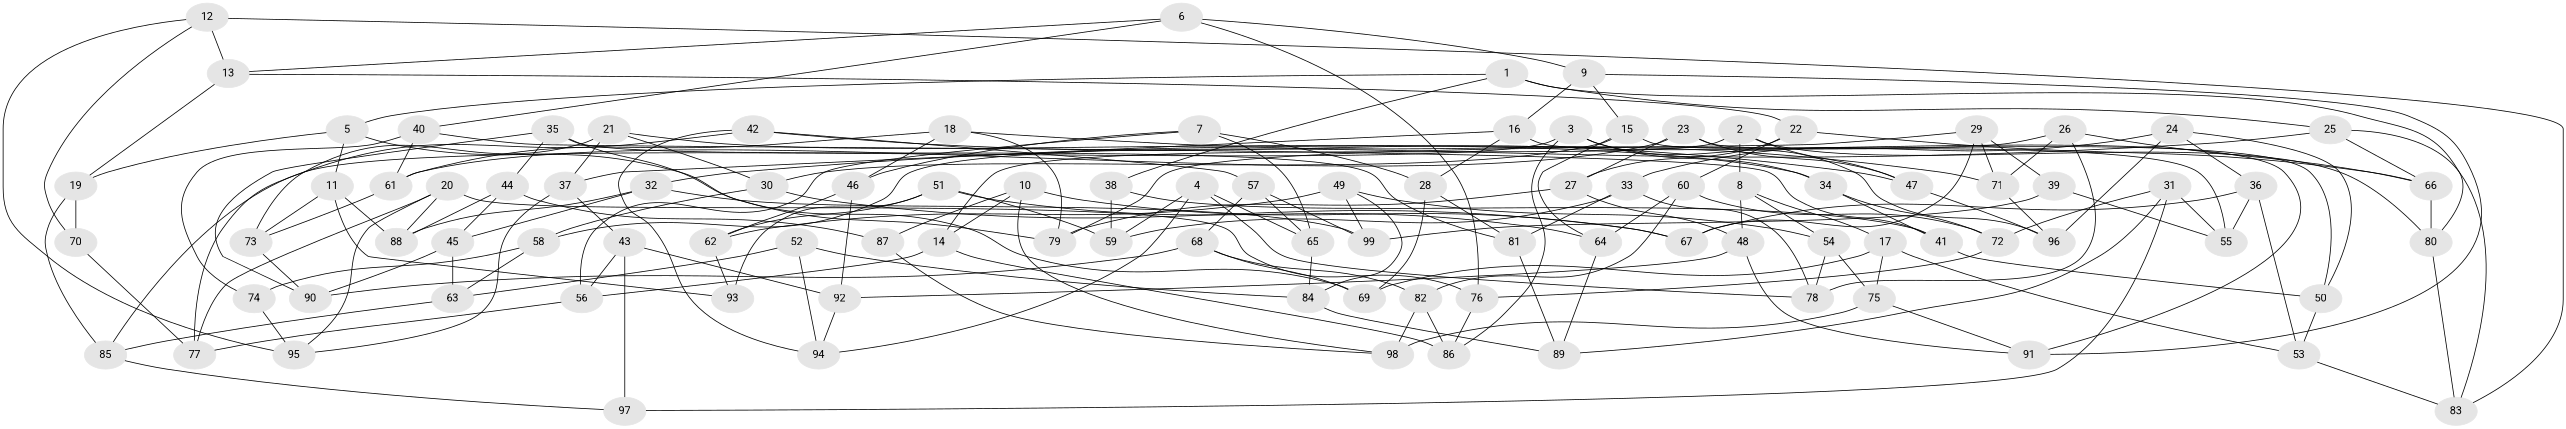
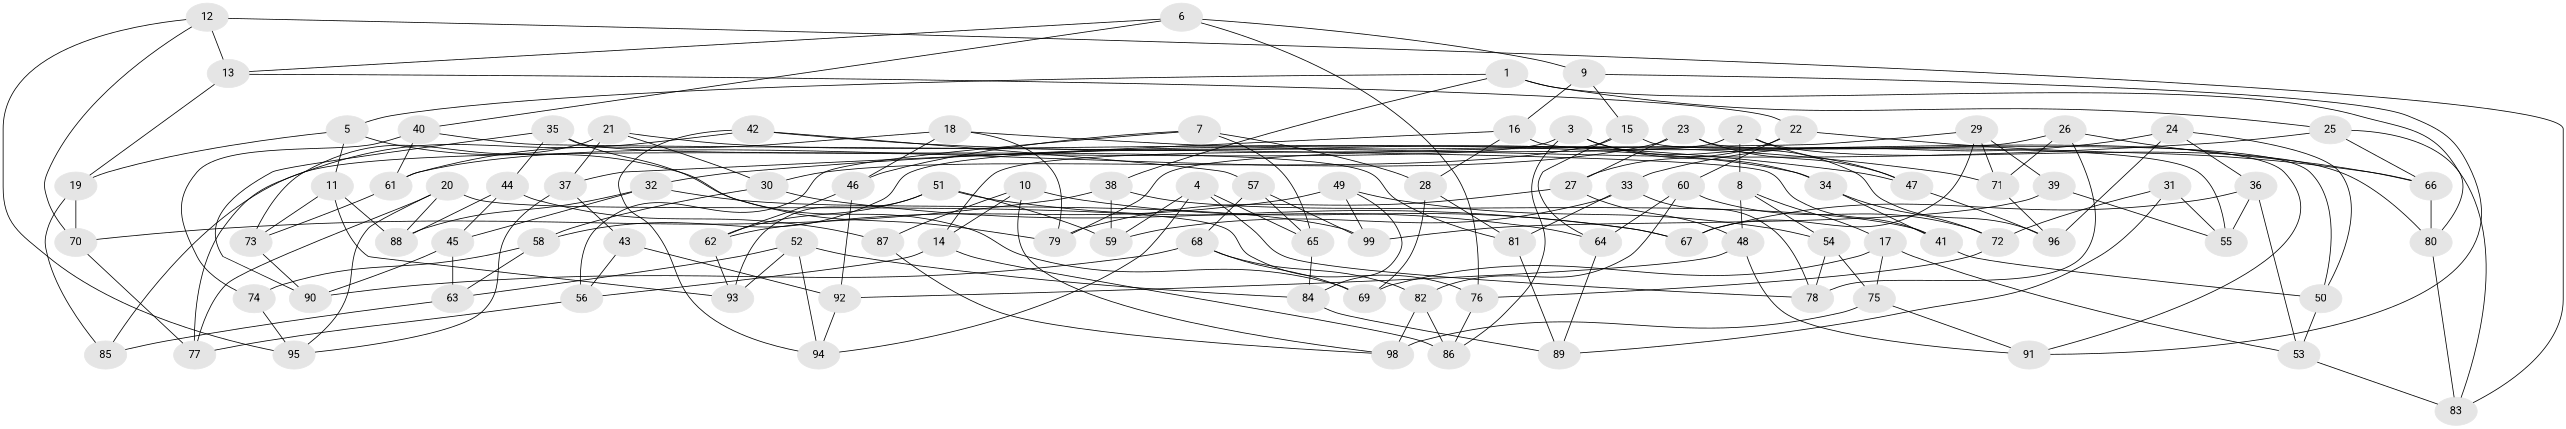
  graph {
    fontname=Roboto
    node [color=gray90 fontname=Roboto style=filled]
    edge [fontname=Roboto]
    1
    5
    25
    38
    80
    11
    19
    79
    83
    66
    32
    59
    70
    41
    2
    8
    14
    47
    17
    48
    54
    86
    56
    96
    3
    34
    85
    72
-   97
    4
    65
    78
    94
    84
    73
    88
    93
    6
    9
    13
    40
    76
    15
    16
    91
    22
    61
    74
    7
    28
    46
    69
    81
    92
    62
    77
    53
    75
    30
    64
    37
    55
    10
    67
    87
    98
    90
    12
    95
    27
    60
    58
    89
    43
    18
    71
    20
    21
    82
    23
    50
    24
    33
    36
    45
    99
    26
    63
    29
    39
    31
    35
    44
    42
    57
    68
    49
    51
    52
    1 -- 5
    1 -- 25
    1 -- 38
    1 -- 80
    5 -- 11
    5 -- 19
    5 -- 79
    25 -- 83
    25 -- 66
    25 -- 32
    38 -- 59
+   38 -- 70
    38 -- 41
    80 -- 83
    11 -- 73
    11 -- 88
    11 -- 93
    19 -- 70
    19 -- 85
    66 -- 80
    32 -- 88
    32 -- 45
    32 -- 99
    70 -- 77
    41 -- 50
    2 -- 80
    2 -- 8
    2 -- 14
    2 -- 47
    8 -- 17
    8 -- 48
    8 -- 54
    14 -- 86
    14 -- 56
    47 -- 96
    17 -- 69
    17 -- 53
    17 -- 75
    48 -- 91
    48 -- 92
    54 -- 78
    54 -- 75
    56 -- 77
    3 -- 86
    3 -- 96
    3 -- 34
    3 -- 85
    34 -- 41
    34 -- 72
-   85 -- 97
    72 -- 76
    4 -- 59
    4 -- 65
    4 -- 78
    4 -- 94
    65 -- 84
    84 -- 89
    73 -- 90
    6 -- 9
    6 -- 13
    6 -- 40
    6 -- 76
    9 -- 15
    9 -- 16
    9 -- 91
    13 -- 19
    13 -- 22
    40 -- 41
    40 -- 61
    40 -- 74
    76 -- 86
    15 -- 91
    15 -- 30
    15 -- 64
    16 -- 28
    16 -- 37
    16 -- 55
    22 -- 66
    22 -- 27
    22 -- 60
    61 -- 73
    74 -- 95
    7 -- 56
    7 -- 65
    7 -- 28
    7 -- 46
    28 -- 69
    28 -- 81
    46 -- 92
    46 -- 62
    81 -- 89
    92 -- 94
    62 -- 93
    53 -- 83
    75 -- 91
    75 -- 98
    30 -- 67
    30 -- 58
    64 -- 89
    37 -- 95
    37 -- 43
    10 -- 14
    10 -- 67
    10 -- 87
    10 -- 98
    87 -- 98
    12 -- 83
    12 -- 70
    12 -- 13
    12 -- 95
    27 -- 79
    27 -- 48
    60 -- 72
    60 -- 64
    60 -- 82
    58 -- 74
    58 -- 63
    43 -- 56
-   43 -- 97
    43 -- 92
    18 -- 79
    18 -- 61
    18 -- 46
    18 -- 71
    71 -- 96
    20 -- 88
    20 -- 76
    20 -- 77
    20 -- 95
    21 -- 34
    21 -- 73
    21 -- 30
    21 -- 37
    82 -- 86
    82 -- 98
    23 -- 47
    23 -- 61
    23 -- 27
    23 -- 50
    50 -- 53
    24 -- 96
    24 -- 50
    24 -- 33
    24 -- 36
    33 -- 59
    33 -- 78
    33 -- 81
    36 -- 53
    36 -- 55
    36 -- 67
    45 -- 90
    45 -- 63
    26 -- 66
    26 -- 78
    26 -- 58
    26 -- 71
    63 -- 85
    29 -- 79
    29 -- 67
    29 -- 71
    29 -- 39
    39 -- 55
    39 -- 99
    31 -- 72
-   31 -- 97
    31 -- 55
    31 -- 89
    35 -- 69
    35 -- 81
    35 -- 90
    35 -- 44
    44 -- 88
    44 -- 87
    44 -- 45
    42 -- 47
    42 -- 94
    42 -- 77
    42 -- 57
    57 -- 65
    57 -- 99
    57 -- 68
    68 -- 69
    68 -- 90
    68 -- 82
    49 -- 54
    49 -- 84
    49 -- 62
    49 -- 99
    51 -- 59
    51 -- 93
    51 -- 62
    51 -- 64
    52 -- 94
    52 -- 84
+   52 -- 93
    52 -- 63
  }
